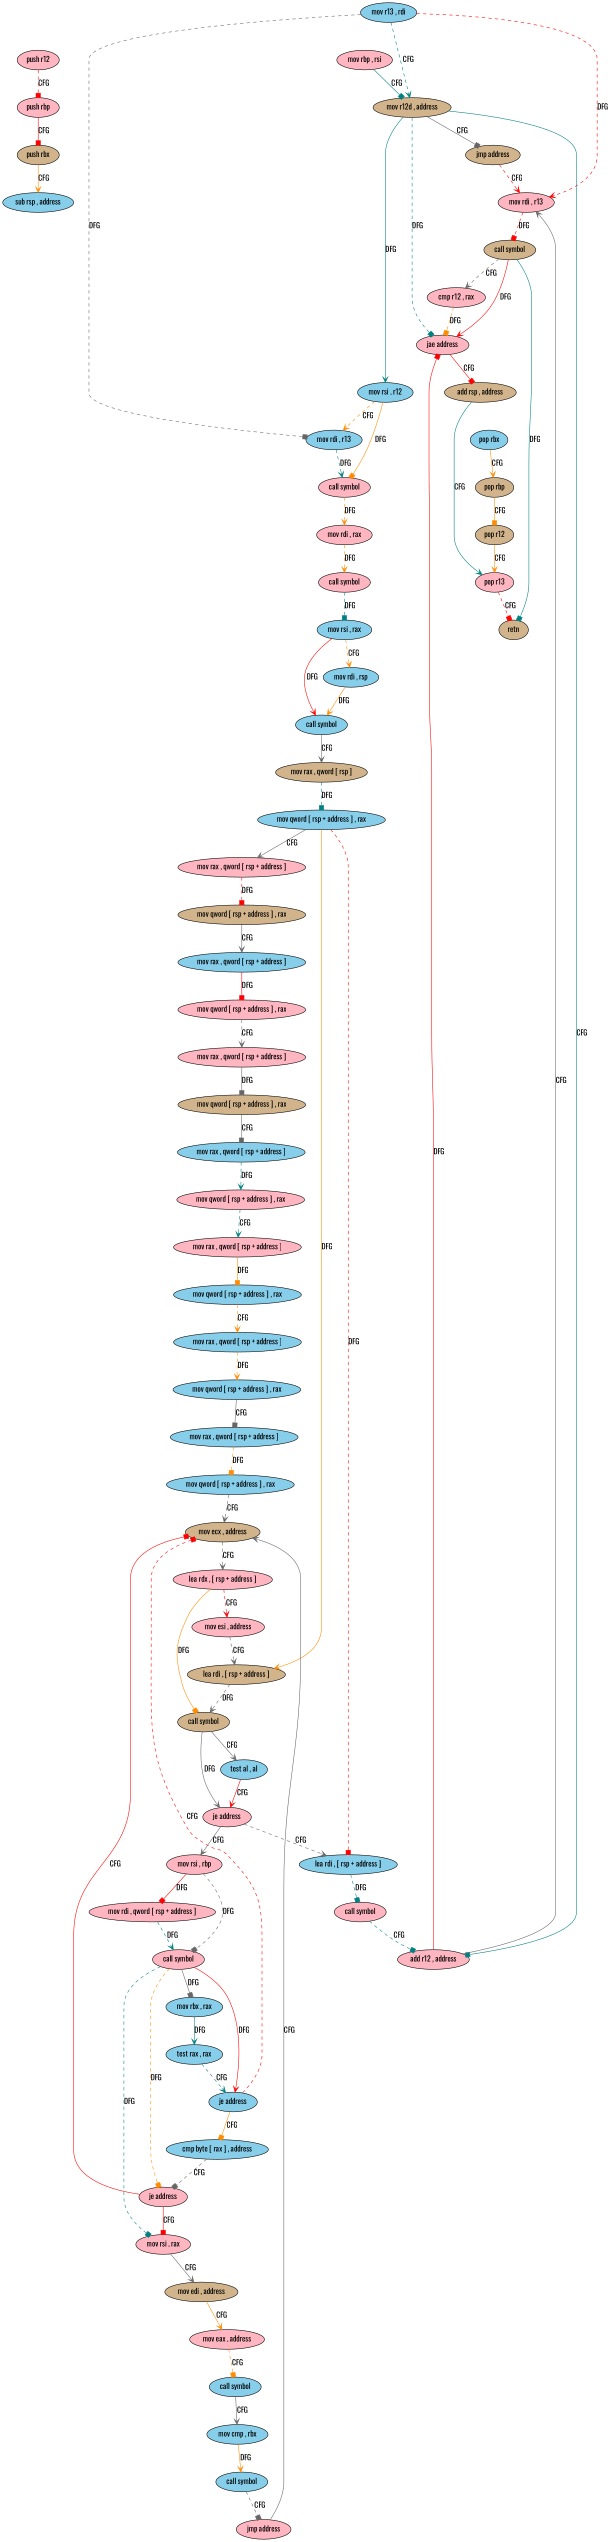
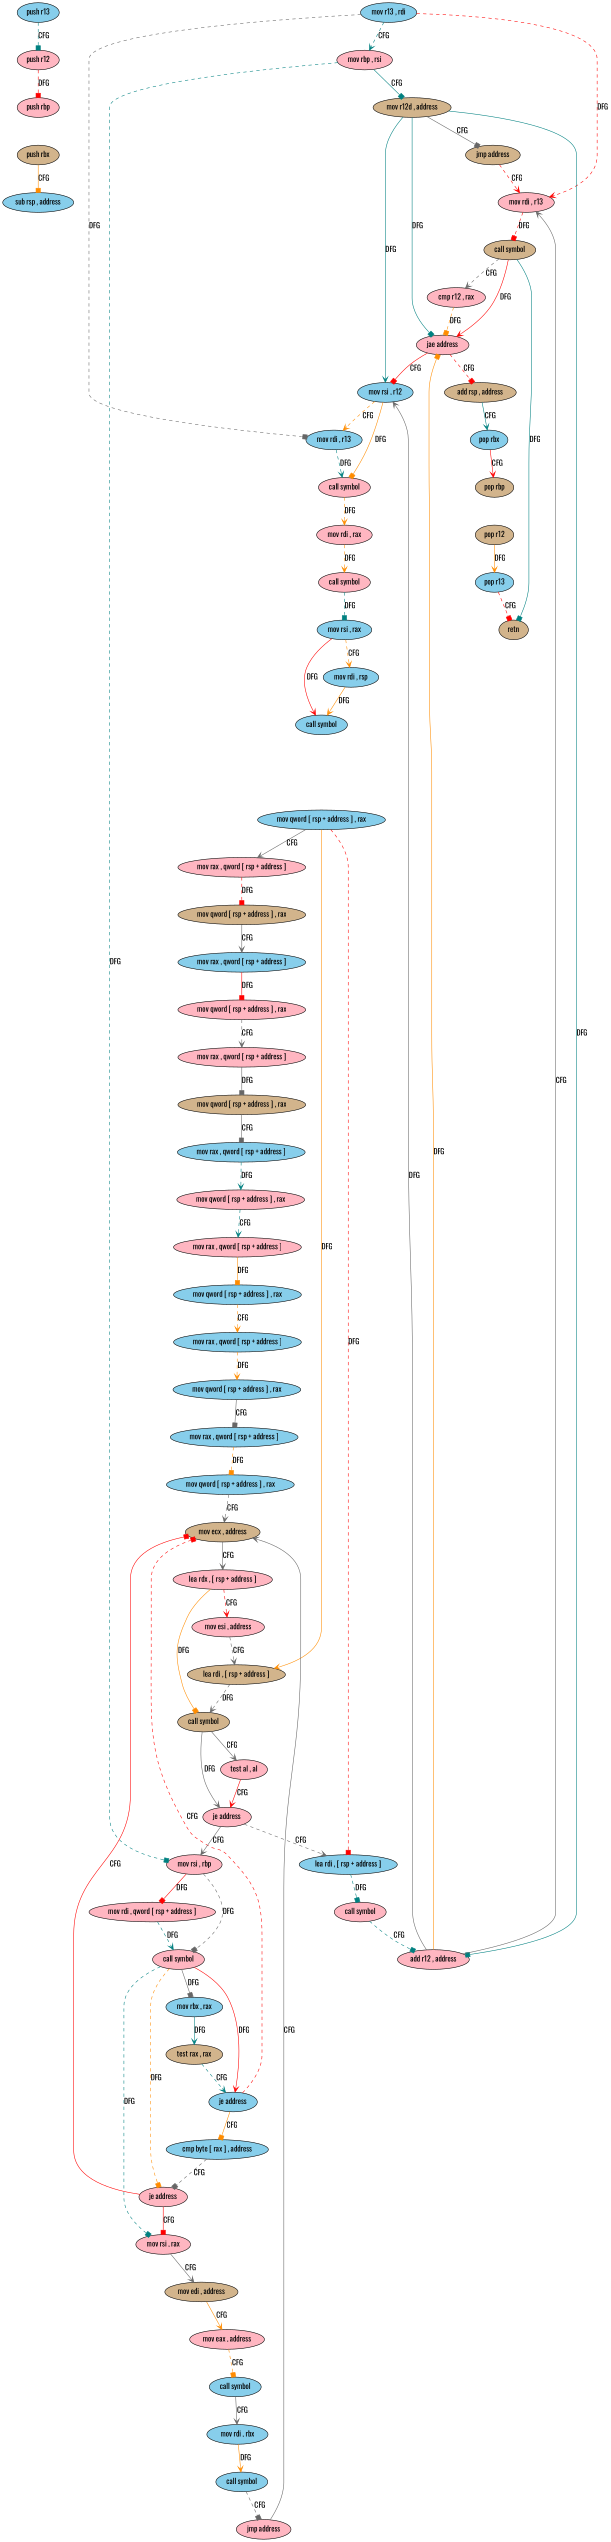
  digraph {
    fontname=Oswald
    node [fillcolor=lightpink fontname=Oswald style=filled]
    edge [arrowhead=vee color=gray40 fontname=Oswald style=solid]
+   n1 [fillcolor=skyblue label="push r13"]
    n2 [label="push r12"]
    n3 [label="push rbp"]
    n4 [fillcolor=tan label="push rbx"]
    n5 [fillcolor=skyblue label="sub rsp , address"]
    n6 [fillcolor=skyblue label="mov r13 , rdi"]
    n7 [label="mov rbp , rsi"]
    n8 [label="mov rdi , r13"]
    n9 [fillcolor=skyblue label="mov rdi , r13"]
    n10 [fillcolor=tan label="mov r12d , address"]
    n11 [label="mov rsi , rbp"]
    n12 [fillcolor=tan label="call symbol"]
    n13 [label="call symbol"]
    n14 [fillcolor=tan label="jmp address"]
    n15 [label="jae address"]
    n16 [fillcolor=skyblue label="mov rsi , r12"]
    n17 [label="add r12 , address"]
    n18 [label="mov rdi , qword [ rsp + address ]"]
    n19 [label="call symbol"]
    n20 [fillcolor=tan label="add rsp , address"]
    n21 [label="cmp r12 , rax"]
    n22 [fillcolor=tan label=retn]
    n23 [fillcolor=skyblue label="pop rbx"]
    n24 [fillcolor=tan label="pop rbp"]
    n25 [label="mov rdi , rax"]
    n26 [fillcolor=tan label="pop r12"]
-   n27 [label="pop r13"]
+   n27 [fillcolor=skyblue label="pop r13"]
    n28 [label="call symbol"]
    n29 [fillcolor=skyblue label="mov rsi , rax"]
    n30 [fillcolor=skyblue label="mov rdi , rsp"]
    n31 [fillcolor=skyblue label="call symbol"]
-   n32 [fillcolor=tan label="mov rax , qword [ rsp ]"]
    n33 [fillcolor=skyblue label="mov qword [ rsp + address ] , rax"]
    n34 [label="mov rax , qword [ rsp + address ]"]
    n35 [fillcolor=skyblue label="lea rdi , [ rsp + address ]"]
    n36 [fillcolor=tan label="lea rdi , [ rsp + address ]"]
    n37 [fillcolor=tan label="mov qword [ rsp + address ] , rax"]
    n38 [label="call symbol"]
    n39 [fillcolor=tan label="call symbol"]
    n40 [fillcolor=skyblue label="mov rax , qword [ rsp + address ]"]
    n41 [label="mov qword [ rsp + address ] , rax"]
    n42 [label="mov rax , qword [ rsp + address ]"]
    n43 [fillcolor=tan label="mov qword [ rsp + address ] , rax"]
    n44 [fillcolor=skyblue label="mov rax , qword [ rsp + address ]"]
    n45 [label="mov qword [ rsp + address ] , rax"]
    n46 [label="mov rax , qword [ rsp + address ]"]
    n47 [fillcolor=skyblue label="mov qword [ rsp + address ] , rax"]
    n48 [fillcolor=skyblue label="mov rax , qword [ rsp + address ]"]
    n49 [fillcolor=skyblue label="mov qword [ rsp + address ] , rax"]
    n50 [fillcolor=skyblue label="mov rax , qword [ rsp + address ]"]
    n51 [fillcolor=skyblue label="mov qword [ rsp + address ] , rax"]
    n52 [fillcolor=tan label="mov ecx , address"]
    n53 [label="lea rdx , [ rsp + address ]"]
    n54 [label="mov esi , address"]
    n55 [fillcolor=skyblue label="mov rbx , rax"]
    n56 [fillcolor=skyblue label="je address"]
    n57 [label="je address"]
    n58 [label="mov rsi , rax"]
-   n59 [fillcolor=skyblue label="test rax , rax"]
+   n59 [fillcolor=tan label="test rax , rax"]
    n60 [fillcolor=skyblue label="cmp byte [ rax ] , address"]
    n61 [fillcolor=tan label="mov edi , address"]
-   n62 [fillcolor=skyblue label="mov cmp , rbx"]
+   n62 [fillcolor=skyblue label="mov rdi , rbx"]
    n63 [fillcolor=skyblue label="call symbol"]
-   n64 [fillcolor=skyblue label="test al , al"]
+   n64 [label="test al , al"]
    n65 [label="je address"]
    n66 [label="mov eax , address"]
    n67 [fillcolor=skyblue label="call symbol"]
    n68 [label="jmp address"]
-   n2 -> n3 [arrowhead=box color=red label=CFG style=dashed]
-   n3 -> n4 [arrowhead=box color=red label=CFG]
-   n4 -> n5 [color=darkorange label=CFG]
-   n6 -> n10 [color=teal label=CFG style=dashed]
+   n1 -> n2 [arrowhead=box color=teal label=CFG style=dashed]
+   n2 -> n3 [arrowhead=box color=red label=DFG style=dashed]
+   n4 -> n5 [arrowhead=box color=darkorange label=CFG]
+   n6 -> n7 [color=teal label=CFG style=dashed]
    n6 -> n8 [color=red label=DFG style=dashed]
    n6 -> n9 [arrowhead=box label=DFG style=dashed]
    n7 -> n10 [arrowhead=box color=teal label=CFG]
+   n7 -> n11 [arrowhead=box color=teal label=DFG style=dashed]
    n8 -> n12 [arrowhead=box color=red label=DFG style=dashed]
    n9 -> n13 [color=teal label=DFG style=dashed]
    n10 -> n14 [arrowhead=box label=CFG]
-   n10 -> n15 [arrowhead=box color=teal label=DFG style=dashed]
+   n10 -> n15 [arrowhead=box color=teal label=DFG]
    n10 -> n16 [color=teal label=DFG]
-   n10 -> n17 [arrowhead=box color=teal label=CFG]
+   n10 -> n17 [arrowhead=box color=teal label=DFG]
    n11 -> n18 [arrowhead=box color=red label=DFG]
    n11 -> n19 [arrowhead=box label=DFG style=dashed]
    n12 -> n15 [color=red label=DFG]
    n12 -> n21 [label=CFG style=dashed]
    n12 -> n22 [arrowhead=box color=teal label=DFG]
    n13 -> n25 [color=darkorange label=DFG style=dashed]
    n14 -> n8 [color=red label=CFG style=dashed]
-   n15 -> n20 [arrowhead=box color=red label=CFG]
+   n15 -> n16 [arrowhead=box color=red label=CFG]
+   n15 -> n20 [arrowhead=box color=red label=CFG style=dashed]
    n16 -> n9 [color=darkorange label=CFG style=dashed]
    n16 -> n13 [arrowhead=box color=darkorange label=DFG]
    n17 -> n8 [label=CFG]
-   n17 -> n15 [arrowhead=box color=red label=DFG]
+   n17 -> n15 [arrowhead=box color=darkorange label=DFG]
+   n17 -> n16 [label=DFG]
    n18 -> n19 [color=teal label=DFG style=dashed]
    n19 -> n55 [arrowhead=box label=DFG]
    n19 -> n56 [color=red label=DFG]
    n19 -> n57 [arrowhead=box color=darkorange label=DFG style=dashed]
    n19 -> n58 [arrowhead=box color=teal label=DFG style=dashed]
-   n20 -> n27 [color=teal label=CFG]
+   n20 -> n23 [color=teal label=CFG]
    n21 -> n15 [arrowhead=box color=darkorange label=DFG style=dashed]
-   n23 -> n24 [color=darkorange label=CFG]
-   n24 -> n26 [arrowhead=box color=darkorange label=CFG]
+   n23 -> n24 [color=red label=CFG]
    n25 -> n28 [color=darkorange label=DFG style=dashed]
-   n26 -> n27 [color=darkorange label=CFG]
+   n26 -> n27 [color=darkorange label=DFG]
    n27 -> n22 [arrowhead=box color=red label=CFG style=dashed]
    n28 -> n29 [arrowhead=box color=teal label=DFG style=dashed]
    n29 -> n30 [color=darkorange label=CFG style=dashed]
    n29 -> n31 [color=red label=DFG]
    n30 -> n31 [color=darkorange label=DFG]
-   n31 -> n32 [label=CFG]
-   n32 -> n33 [arrowhead=box color=teal label=DFG style=dashed]
    n33 -> n34 [label=CFG]
    n33 -> n35 [arrowhead=box color=red label=DFG style=dashed]
    n33 -> n36 [color=darkorange label=DFG]
    n34 -> n37 [arrowhead=box color=red label=DFG style=dashed]
    n35 -> n38 [arrowhead=box color=teal label=DFG style=dashed]
    n36 -> n39 [label=DFG style=dashed]
    n37 -> n40 [label=CFG]
    n38 -> n17 [arrowhead=box color=teal label=CFG style=dashed]
    n39 -> n64 [label=CFG]
    n39 -> n65 [label=DFG]
    n40 -> n41 [arrowhead=box color=red label=DFG]
    n41 -> n42 [label=CFG style=dashed]
    n42 -> n43 [arrowhead=box label=DFG]
    n43 -> n44 [arrowhead=box label=CFG]
    n44 -> n45 [color=teal label=DFG style=dashed]
    n45 -> n46 [color=teal label=CFG style=dashed]
    n46 -> n47 [arrowhead=box color=darkorange label=DFG]
    n47 -> n48 [color=darkorange label=CFG style=dashed]
    n48 -> n49 [color=darkorange label=DFG style=dashed]
    n49 -> n50 [arrowhead=box label=CFG]
    n50 -> n51 [arrowhead=box color=darkorange label=DFG style=dashed]
    n51 -> n52 [label=CFG style=dashed]
-   n52 -> n53 [label=CFG style=dashed]
+   n52 -> n53 [label=CFG]
    n53 -> n39 [arrowhead=box color=darkorange label=DFG]
    n53 -> n54 [color=red label=CFG style=dashed]
    n54 -> n36 [label=CFG style=dashed]
    n55 -> n59 [color=teal label=DFG]
    n56 -> n52 [arrowhead=box color=red label=CFG style=dashed]
    n56 -> n60 [arrowhead=box color=darkorange label=CFG]
    n57 -> n52 [arrowhead=box color=red label=CFG]
    n57 -> n58 [arrowhead=box color=red label=CFG]
    n58 -> n61 [label=CFG]
    n59 -> n56 [color=teal label=CFG style=dashed]
    n60 -> n57 [arrowhead=box label=CFG style=dashed]
    n61 -> n66 [color=darkorange label=CFG]
    n62 -> n63 [color=darkorange label=DFG]
    n63 -> n68 [arrowhead=box label=CFG style=dashed]
    n64 -> n65 [color=red label=CFG]
    n65 -> n11 [label=CFG]
    n65 -> n35 [label=CFG style=dashed]
    n66 -> n67 [arrowhead=box color=darkorange label=CFG style=dashed]
    n67 -> n62 [label=CFG]
    n68 -> n52 [label=CFG]
  }
